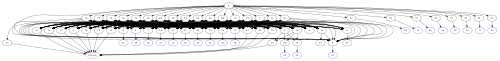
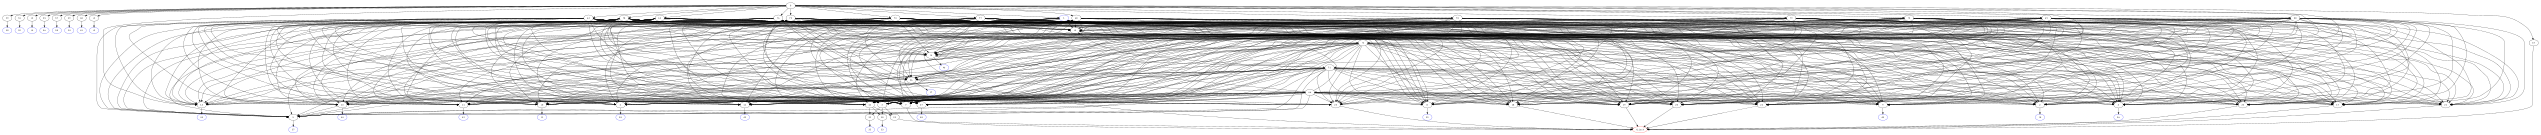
  digraph {
    fontname="IBM Plex Mono"
    node [fontname="IBM Plex Mono"]
    edge [fontname="IBM Plex Mono"]
    0
-   1
+   1 [color=blue]
    n3 [label=99]
    51
    53
    55
    57
    59
    60
    62
    64
    65
    66
    67
    68
    69
    70
    71
    72
    73
    74
    75
    76
    77
    78
    79
    80
    2
    3
    4
    5
    6
    7
    8
    9
    10
    11
    12
    13
    14
    15
    16
    17
    18
    19
    20
    21
    22
    23
    24
    25
    26
    27
    50 [color=blue]
    52 [color=blue]
    54 [color=blue]
    56 [color=blue]
    58 [color=blue]
    34 [color=blue]
    61 [color=blue]
    63 [color=blue]
    Hijack [color=red]
    28 [color=blue]
    29
    30
    32
    36 [color=blue]
    37 [color=blue]
+   38 [color=blue]
    39 [color=blue]
    40 [color=blue]
    41 [color=blue]
    42 [color=blue]
    43 [color=blue]
    44 [color=blue]
    45 [color=blue]
    46 [color=blue]
    47 [color=blue]
    48 [color=blue]
    33 [color=blue]
    35 [color=blue]
    0 -> 1
    0 -> n3
    0 -> 51
    0 -> 53
    0 -> 55
    0 -> 57
    0 -> 59
    0 -> 60
    0 -> 62
    0 -> 64
    0 -> 65
    0 -> 66
    0 -> 67
    0 -> 68
    0 -> 69
    0 -> 70
    0 -> 71
    0 -> 72
    0 -> 73
    0 -> 74
    0 -> 75
    0 -> 76
    0 -> 77
    0 -> 78
    0 -> 79
    0 -> 80
    1 -> 2
    1 -> 3
    1 -> 4
    1 -> 5
    1 -> 6
    1 -> 7
    1 -> 8
    1 -> 9
    1 -> 10
    1 -> 11
    1 -> 12
    1 -> 13
    1 -> 14
    1 -> 15
    1 -> 16
    1 -> 17
    1 -> 18
    1 -> 19
    1 -> 20
    1 -> 21
    1 -> 22
    1 -> 23
    1 -> 24
    1 -> 25
    1 -> 26
    1 -> 27
    n3 -> 50
    51 -> 52
    53 -> 54
    55 -> 56
    57 -> 58
    59 -> 34
    60 -> 61
    62 -> 63
    64 -> 2
    64 -> 3
    64 -> 4
    64 -> 5
    64 -> 6
    64 -> 7
    64 -> 8
    64 -> 9
    64 -> 10
    64 -> 11
    64 -> 12
    64 -> 13
    64 -> 14
    64 -> 15
    64 -> 16
    64 -> 17
    64 -> 18
    64 -> 19
    64 -> 20
    64 -> 22
    64 -> 23
    64 -> 24
    64 -> 25
    64 -> 26
    64 -> 27
    65 -> 2
    65 -> 3
    65 -> 4
    65 -> 5
    65 -> 6
    65 -> 7
    65 -> 8
    65 -> 9
    65 -> 10
    65 -> 11
    65 -> 12
    65 -> 13
    65 -> 14
    65 -> 15
    65 -> 16
    65 -> 17
    65 -> 18
    65 -> 19
    65 -> 20
    65 -> 21
    65 -> 22
    65 -> 23
    65 -> 24
    65 -> 25
    65 -> 26
    65 -> 27
    66 -> 2
    66 -> 3
    66 -> 4
    66 -> 5
    66 -> 6
    66 -> 7
    66 -> 8
    66 -> 9
    66 -> 10
    66 -> 11
    66 -> 12
    66 -> 13
    66 -> 14
    66 -> 15
    66 -> 16
    66 -> 17
    66 -> 18
    66 -> 19
    66 -> 20
    66 -> 21
    66 -> 22
    66 -> 23
    66 -> 24
    66 -> 25
-   66 -> 26
+   26 -> 66
    66 -> 27
    67 -> Hijack
    68 -> 2
    68 -> 3
    68 -> 4
    68 -> 5
    68 -> 6
    68 -> 7
    68 -> 8
    68 -> 9
    68 -> 10
    68 -> 11
    68 -> 12
    68 -> 13
    68 -> 14
    68 -> 15
    68 -> 16
    68 -> 17
    68 -> 18
    68 -> 19
    68 -> 20
    68 -> 21
    68 -> 22
    68 -> 23
    68 -> 24
    68 -> 25
    68 -> 26
    68 -> 27
    69 -> 2
    69 -> 3
    69 -> 4
    69 -> 5
    69 -> 6
    69 -> 7
    69 -> 8
    69 -> 9
    69 -> 10
    69 -> 11
    69 -> 12
    69 -> 13
    69 -> 14
    69 -> 15
    69 -> 16
    69 -> 17
    69 -> 18
    69 -> 19
    69 -> 20
    69 -> 21
    69 -> 22
    69 -> 23
    69 -> 24
    69 -> 25
    69 -> 26
    69 -> 27
    70 -> 2
    70 -> 3
    70 -> 4
    70 -> 6
    70 -> 7
    70 -> 9
    70 -> 10
    70 -> 11
    70 -> 12
    70 -> 13
    70 -> 14
    70 -> 15
    70 -> 16
    70 -> 17
    70 -> 18
    70 -> 19
    70 -> 20
    70 -> 21
    70 -> 22
    70 -> 23
    70 -> 24
    70 -> 25
    70 -> 26
    70 -> 27
    71 -> 2
    71 -> 3
    71 -> 4
    71 -> 5
    71 -> 6
    71 -> 7
    71 -> 8
    71 -> 9
    71 -> 10
    71 -> 11
    71 -> 12
    71 -> 13
    71 -> 14
    71 -> 15
    71 -> 16
    71 -> 17
    71 -> 18
    71 -> 19
    71 -> 20
    71 -> 21
    71 -> 22
    71 -> 23
-   71 -> 24
+   24 -> 71
    71 -> 25
    71 -> 26
    71 -> 27
    72 -> 2
    72 -> 3
    72 -> 4
    72 -> 5
    72 -> 6
    72 -> 7
    72 -> 8
    72 -> 9
    72 -> 10
    72 -> 11
    72 -> 12
    72 -> 13
    72 -> 14
-   72 -> 15
+   15 -> 72
    72 -> 16
    72 -> 17
    72 -> 18
    72 -> 19
    72 -> 20
    72 -> 21
    72 -> 22
    72 -> 23
    72 -> 24
    72 -> 25
    72 -> 26
    72 -> 27
    73 -> 2
    73 -> 3
    73 -> 4
    73 -> 5
    73 -> 6
    73 -> 7
    73 -> 8
    73 -> 9
    73 -> 10
    73 -> 11
    73 -> 12
    73 -> 13
    73 -> 14
    73 -> 15
    73 -> 16
    73 -> 17
    73 -> 18
    73 -> 19
    73 -> 20
    73 -> 21
    73 -> 22
    73 -> 23
    73 -> 24
    73 -> 25
    73 -> 26
    73 -> 27
    74 -> 2
    74 -> 3
    74 -> 4
    74 -> 5
    74 -> 6
    74 -> 7
    74 -> 8
    74 -> 9
    74 -> 10
    74 -> 11
    74 -> 12
    74 -> 13
    74 -> 14
    74 -> 15
    74 -> 16
    74 -> 17
    74 -> 18
    74 -> 19
    74 -> 20
    74 -> 21
    74 -> 22
    74 -> 23
    74 -> 24
    74 -> 25
    74 -> 26
    74 -> 27
    75 -> 2
    75 -> 3
    75 -> 4
    75 -> 5
    75 -> 6
    75 -> 7
    75 -> 8
    75 -> 9
    75 -> 10
    75 -> 11
    75 -> 12
    75 -> 13
    75 -> 14
    75 -> 15
    75 -> 16
    75 -> 17
    75 -> 18
    75 -> 19
    75 -> 20
    75 -> 21
    75 -> 22
    75 -> 23
    75 -> 24
    75 -> 25
    75 -> 26
    75 -> 27
    76 -> 2
    76 -> 3
    76 -> 4
    76 -> 5
    76 -> 6
    76 -> 7
    76 -> 8
    76 -> 9
    76 -> 10
    76 -> 11
    76 -> 12
    76 -> 13
    76 -> 14
    76 -> 15
    76 -> 16
    76 -> 17
    76 -> 18
    76 -> 19
    76 -> 20
    76 -> 21
    76 -> 22
    76 -> 23
    76 -> 24
    76 -> 25
    76 -> 26
    76 -> 27
    77 -> 2
    77 -> 3
    77 -> 4
    77 -> 5
    77 -> 6
    77 -> 7
    77 -> 8
    77 -> 9
    77 -> 10
    77 -> 11
    77 -> 12
    77 -> 13
    77 -> 14
    77 -> 15
    77 -> 16
    77 -> 17
    77 -> 18
    77 -> 19
    77 -> 20
    77 -> 21
    77 -> 22
    77 -> 23
    77 -> 24
    77 -> 25
    77 -> 26
    77 -> 27
    78 -> 2
    78 -> 3
    78 -> 4
    78 -> 5
    78 -> 6
    78 -> 7
    78 -> 8
    78 -> 9
    78 -> 10
    78 -> 11
    78 -> 12
    78 -> 13
    78 -> 14
    78 -> 15
    78 -> 16
    78 -> 17
    78 -> 18
    78 -> 19
    78 -> 20
    78 -> 21
    78 -> 22
    78 -> 23
    78 -> 24
-   78 -> 25
    78 -> 26
    78 -> 27
    79 -> 2
    79 -> 3
    79 -> 4
    79 -> 5
    79 -> 6
    79 -> 7
    79 -> 8
    79 -> 9
    79 -> 10
    79 -> 11
    79 -> 12
    79 -> 13
    79 -> 14
    79 -> 15
    79 -> 16
    79 -> 17
    79 -> 18
    79 -> 19
    79 -> 20
    79 -> 21
    79 -> 22
    79 -> 23
    79 -> 24
    79 -> 25
    79 -> 26
    79 -> 27
    80 -> 2
    80 -> 3
    80 -> 4
    80 -> 5
    80 -> 6
    80 -> 7
    80 -> 8
    80 -> 9
    80 -> 10
    80 -> 11
    80 -> 12
    80 -> 13
-   80 -> 14
+   0 -> 14
    80 -> 15
    80 -> 16
    80 -> 17
    80 -> 18
    80 -> 19
    80 -> 20
    80 -> 21
    80 -> 22
    80 -> 23
    80 -> 24
    80 -> 25
    80 -> 26
    80 -> 27
    2 -> 28
    3 -> 29
    3 -> 30
    3 -> 32
    4 -> 36
    5 -> 37
+   6 -> 38
    7 -> Hijack
    8 -> 39
    9 -> 40
    10 -> 41
    11 -> 42
    12 -> 43
    13 -> 5
    13 -> 44
    14 -> 45
    15 -> Hijack
    16 -> 29
    16 -> 30
    16 -> 32
    17 -> Hijack
    18 -> Hijack
    19 -> Hijack
    20 -> Hijack
    21 -> Hijack
    22 -> Hijack
    23 -> Hijack
    24 -> 46
    25 -> Hijack
    26 -> 47
    27 -> 48
    29 -> Hijack
    30 -> 33
    32 -> 35
  }
